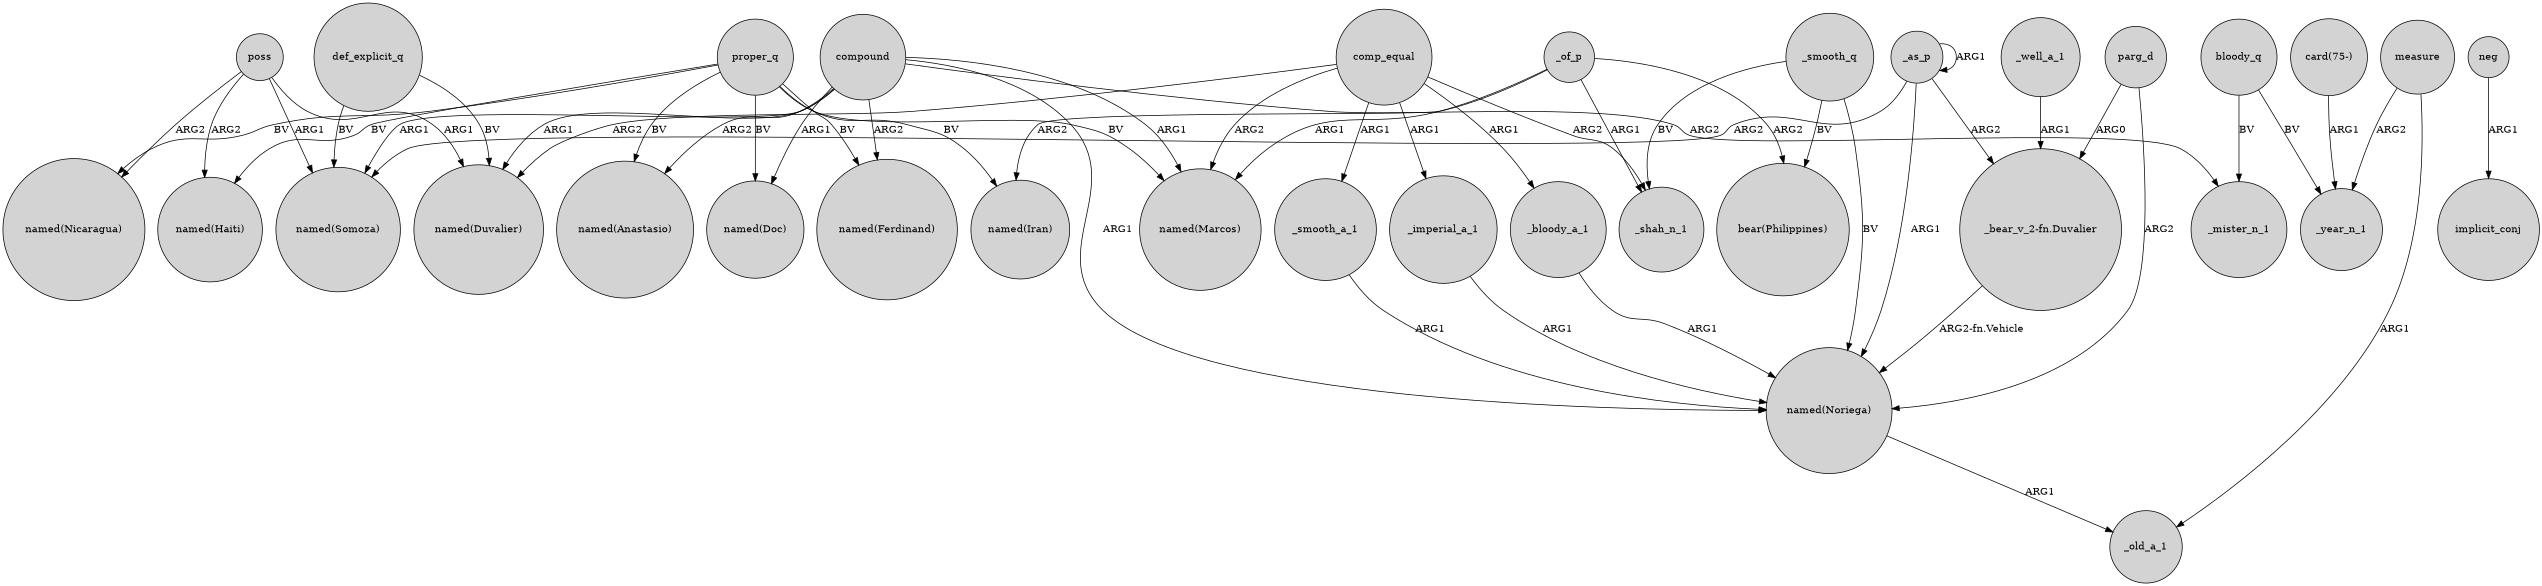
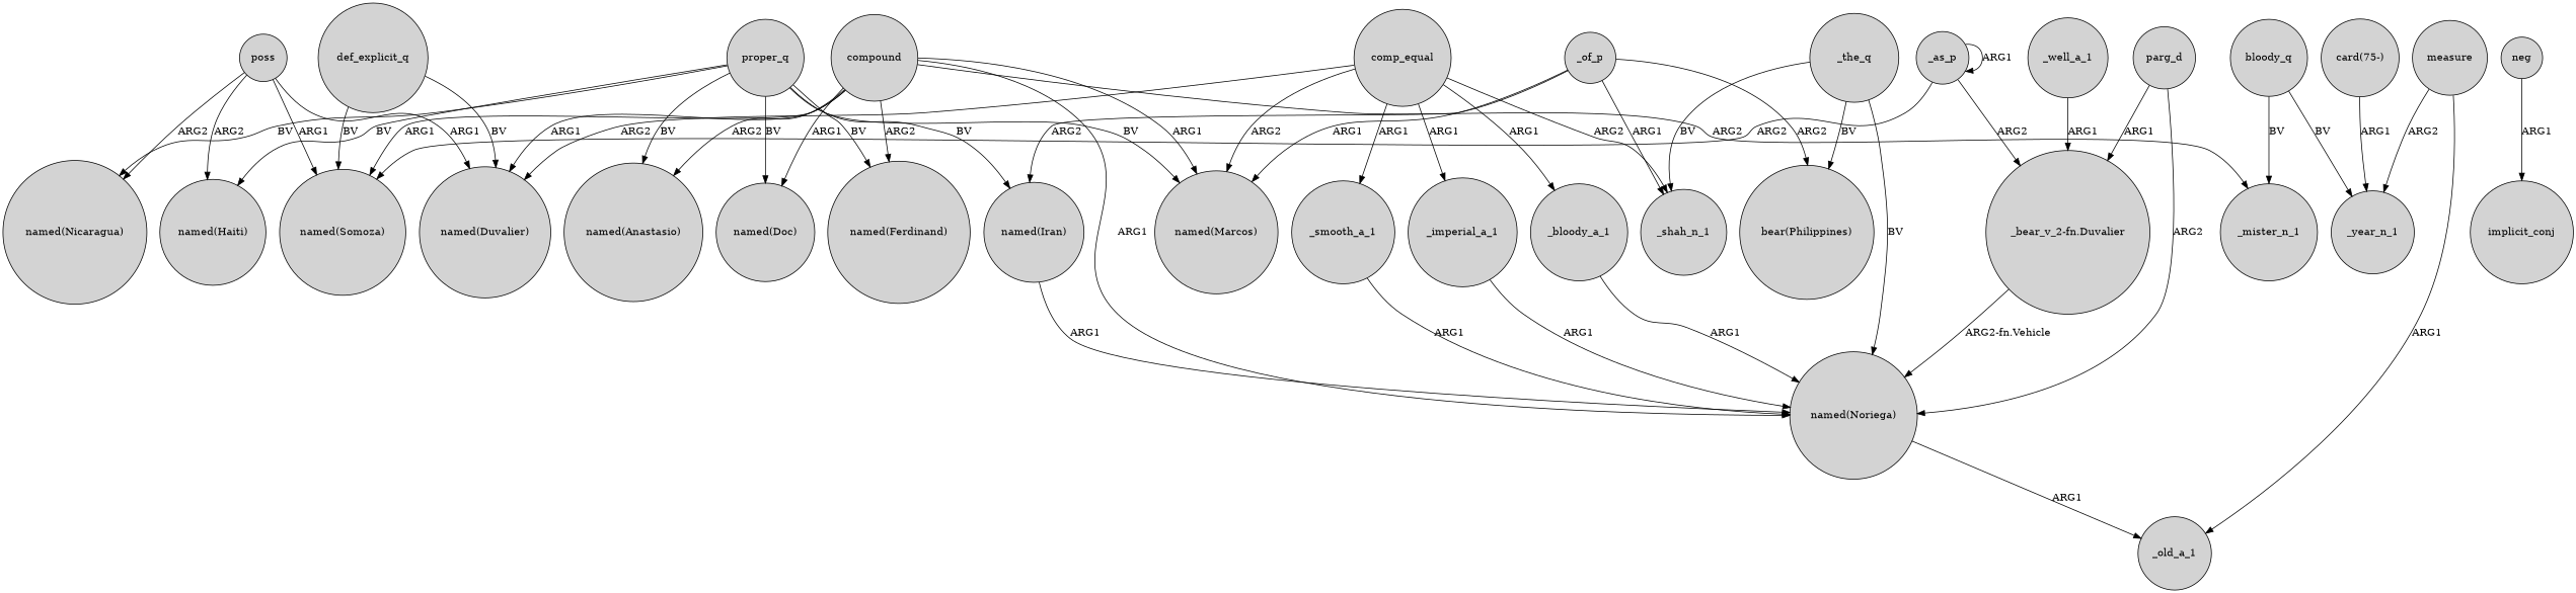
  digraph {
    node [shape=circle style=filled]
    def_explicit_q
    "named(Duvalier)"
    "named(Somoza)"
    compound
    "named(Noriega)"
    "named(Ferdinand)"
    _mister_n_1
    "named(Doc)"
    "named(Anastasio)"
    "named(Marcos)"
    _old_a_1
    proper_q
    "named(Iran)"
    "named(Nicaragua)"
    "named(Haiti)"
    _of_p
    n17 [label="bear(Philippines)"]
    _shah_n_1
    poss
    comp_equal
    _imperial_a_1
    _bloody_a_1
    _smooth_a_1
    _as_p
    n25 [label="_bear_v_2-fn.Duvalier"]
    n26 [label=bloody_q]
    _year_n_1
    measure
    _well_a_1
    n30 [label="card(75-)"]
    neg
    implicit_conj
-   _the_q [label=_smooth_q]
+   _the_q
    parg_d
    def_explicit_q -> "named(Duvalier)" [label=BV]
    def_explicit_q -> "named(Somoza)" [label=BV]
    compound -> "named(Duvalier)" [label=ARG1]
    compound -> "named(Somoza)" [label=ARG1]
    compound -> "named(Noriega)" [label=ARG1]
    compound -> "named(Ferdinand)" [label=ARG2]
    compound -> _mister_n_1 [label=ARG2]
    compound -> "named(Doc)" [label=ARG1]
    compound -> "named(Anastasio)" [label=ARG2]
    compound -> "named(Marcos)" [label=ARG1]
    "named(Noriega)" -> _old_a_1 [label=ARG1]
    proper_q -> "named(Ferdinand)" [label=BV]
    proper_q -> "named(Doc)" [label=BV]
    proper_q -> "named(Anastasio)" [label=BV]
    proper_q -> "named(Marcos)" [label=BV]
    proper_q -> "named(Iran)" [label=BV]
    proper_q -> "named(Nicaragua)" [label=BV]
    proper_q -> "named(Haiti)" [label=BV]
    _of_p -> "named(Marcos)" [label=ARG1]
    _of_p -> "named(Iran)" [label=ARG2]
    _of_p -> n17 [label=ARG2]
    _of_p -> _shah_n_1 [label=ARG1]
    poss -> "named(Duvalier)" [label=ARG1]
    poss -> "named(Somoza)" [label=ARG1]
    poss -> "named(Nicaragua)" [label=ARG2]
    poss -> "named(Haiti)" [label=ARG2]
    comp_equal -> "named(Duvalier)" [label=ARG2]
    comp_equal -> "named(Marcos)" [label=ARG2]
    comp_equal -> _shah_n_1 [label=ARG2]
    comp_equal -> _imperial_a_1 [label=ARG1]
    comp_equal -> _bloody_a_1 [label=ARG1]
    comp_equal -> _smooth_a_1 [label=ARG1]
    _imperial_a_1 -> "named(Noriega)" [label=ARG1]
    _bloody_a_1 -> "named(Noriega)" [label=ARG1]
    _smooth_a_1 -> "named(Noriega)" [label=ARG1]
    _as_p -> "named(Somoza)" [label=ARG2]
-   _as_p -> "named(Noriega)" [label=ARG1]
+   "named(Iran)" -> "named(Noriega)" [label=ARG1]
    _as_p -> _as_p [label=ARG1]
    _as_p -> n25 [label=ARG2]
    n25 -> "named(Noriega)" [label="ARG2-fn.Vehicle"]
    n26 -> _mister_n_1 [label=BV]
    n26 -> _year_n_1 [label=BV]
    measure -> _old_a_1 [label=ARG1]
    measure -> _year_n_1 [label=ARG2]
    _well_a_1 -> n25 [label=ARG1]
    n30 -> _year_n_1 [label=ARG1]
    neg -> implicit_conj [label=ARG1]
    _the_q -> "named(Noriega)" [label=BV]
    _the_q -> n17 [label=BV]
    _the_q -> _shah_n_1 [label=BV]
    parg_d -> "named(Noriega)" [label=ARG2]
-   parg_d -> n25 [label=ARG0]
+   parg_d -> n25 [label=ARG1]
  }
